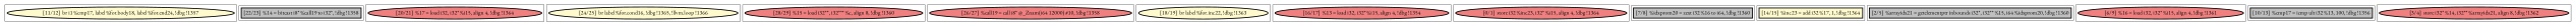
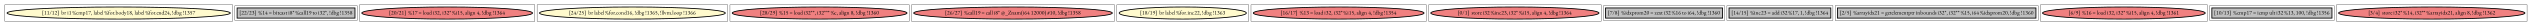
  digraph {
    fontname="EB Garamond"
    node [fillcolor=lightcoral fontsize=20 penwidth=3.0 shape=ellipse style=filled fontname="EB Garamond"]
    n1 [fillcolor=lemonchiffon label="[11/12]  br i1 %cmp17, label %for.body18, label %for.end24, !dbg !1357"]
    n2 [fillcolor=grey label="[22/23]  %14 = bitcast i8* %call19 to i32*, !dbg !1358" shape=rectangle]
    n3 [label="[20/21]  %17 = load i32, i32* %i15, align 4, !dbg !1364"]
    n4 [fillcolor=lemonchiffon label="[24/25]  br label %for.cond16, !dbg !1365, !llvm.loop !1366"]
    n5 [label="[28/29]  %15 = load i32**, i32*** %c, align 8, !dbg !1360"]
    n6 [label="[26/27]  %call19 = call i8* @_Znam(i64 12000) #10, !dbg !1358"]
    n7 [fillcolor=lemonchiffon label="[18/19]  br label %for.inc22, !dbg !1363"]
    n8 [label="[16/17]  %13 = load i32, i32* %i15, align 4, !dbg !1354"]
    n9 [label="[0/1]  store i32 %inc23, i32* %i15, align 4, !dbg !1364"]
    n10 [fillcolor=grey label="[7/8]  %idxprom20 = zext i32 %16 to i64, !dbg !1360" shape=rectangle]
-   n11 [fillcolor=lemonchiffon label="[14/15]  %inc23 = add i32 %17, 1, !dbg !1364" shape=rectangle]
+   n11 [fillcolor=grey label="[14/15]  %inc23 = add i32 %17, 1, !dbg !1364" shape=rectangle]
    n12 [fillcolor=grey label="[2/5]  %arrayidx21 = getelementptr inbounds i32*, i32** %15, i64 %idxprom20, !dbg !1360" shape=rectangle]
    n13 [label="[6/9]  %16 = load i32, i32* %i15, align 4, !dbg !1361"]
    n14 [fillcolor=grey label="[10/13]  %cmp17 = icmp ult i32 %13, 100, !dbg !1356" shape=rectangle]
    n15 [label="[3/4]  store i32* %14, i32** %arrayidx21, align 8, !dbg !1362"]
    subgraph cluster_1 {
      n1
    }
    subgraph cluster_2 {
      n2
    }
    subgraph cluster_3 {
      n3
    }
    subgraph cluster_4 {
      n4
    }
    subgraph cluster_5 {
      n5
    }
    subgraph cluster_6 {
      n6
    }
    subgraph cluster_7 {
      n7
    }
    subgraph cluster_8 {
      n8
    }
    subgraph cluster_9 {
      n9
    }
    subgraph cluster_10 {
      n10
    }
    subgraph cluster_11 {
      n11
    }
    subgraph cluster_12 {
      n12
    }
    subgraph cluster_13 {
      n13
    }
    subgraph cluster_14 {
      n14
    }
    subgraph cluster_15 {
      n15
    }
  }
